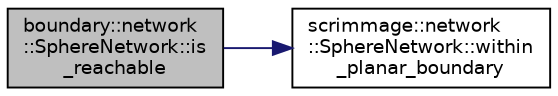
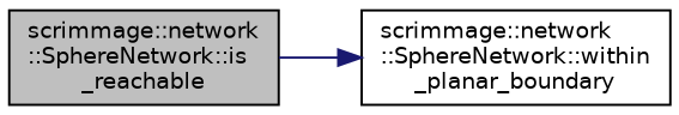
  digraph {
    rankdir=LR
    node [color=black fontname=Helvetica fontsize=10 shape=record style=filled]
-   n1 [fillcolor=grey75 fontcolor=black height=0.2 label="boundary::network\l::SphereNetwork::is\l_reachable" width=0.4]
+   n1 [fillcolor=grey75 fontcolor=black height=0.2 label="scrimmage::network\l::SphereNetwork::is\l_reachable" width=0.4]
    n2 [fillcolor=white height=0.2 label="scrimmage::network\l::SphereNetwork::within\l_planar_boundary" width=0.4]
    n1 -> n2 [color=midnightblue fontname=Helvetica fontsize=10 labelfontname=Helvetica labelfontsize=10 style=solid]
  }
